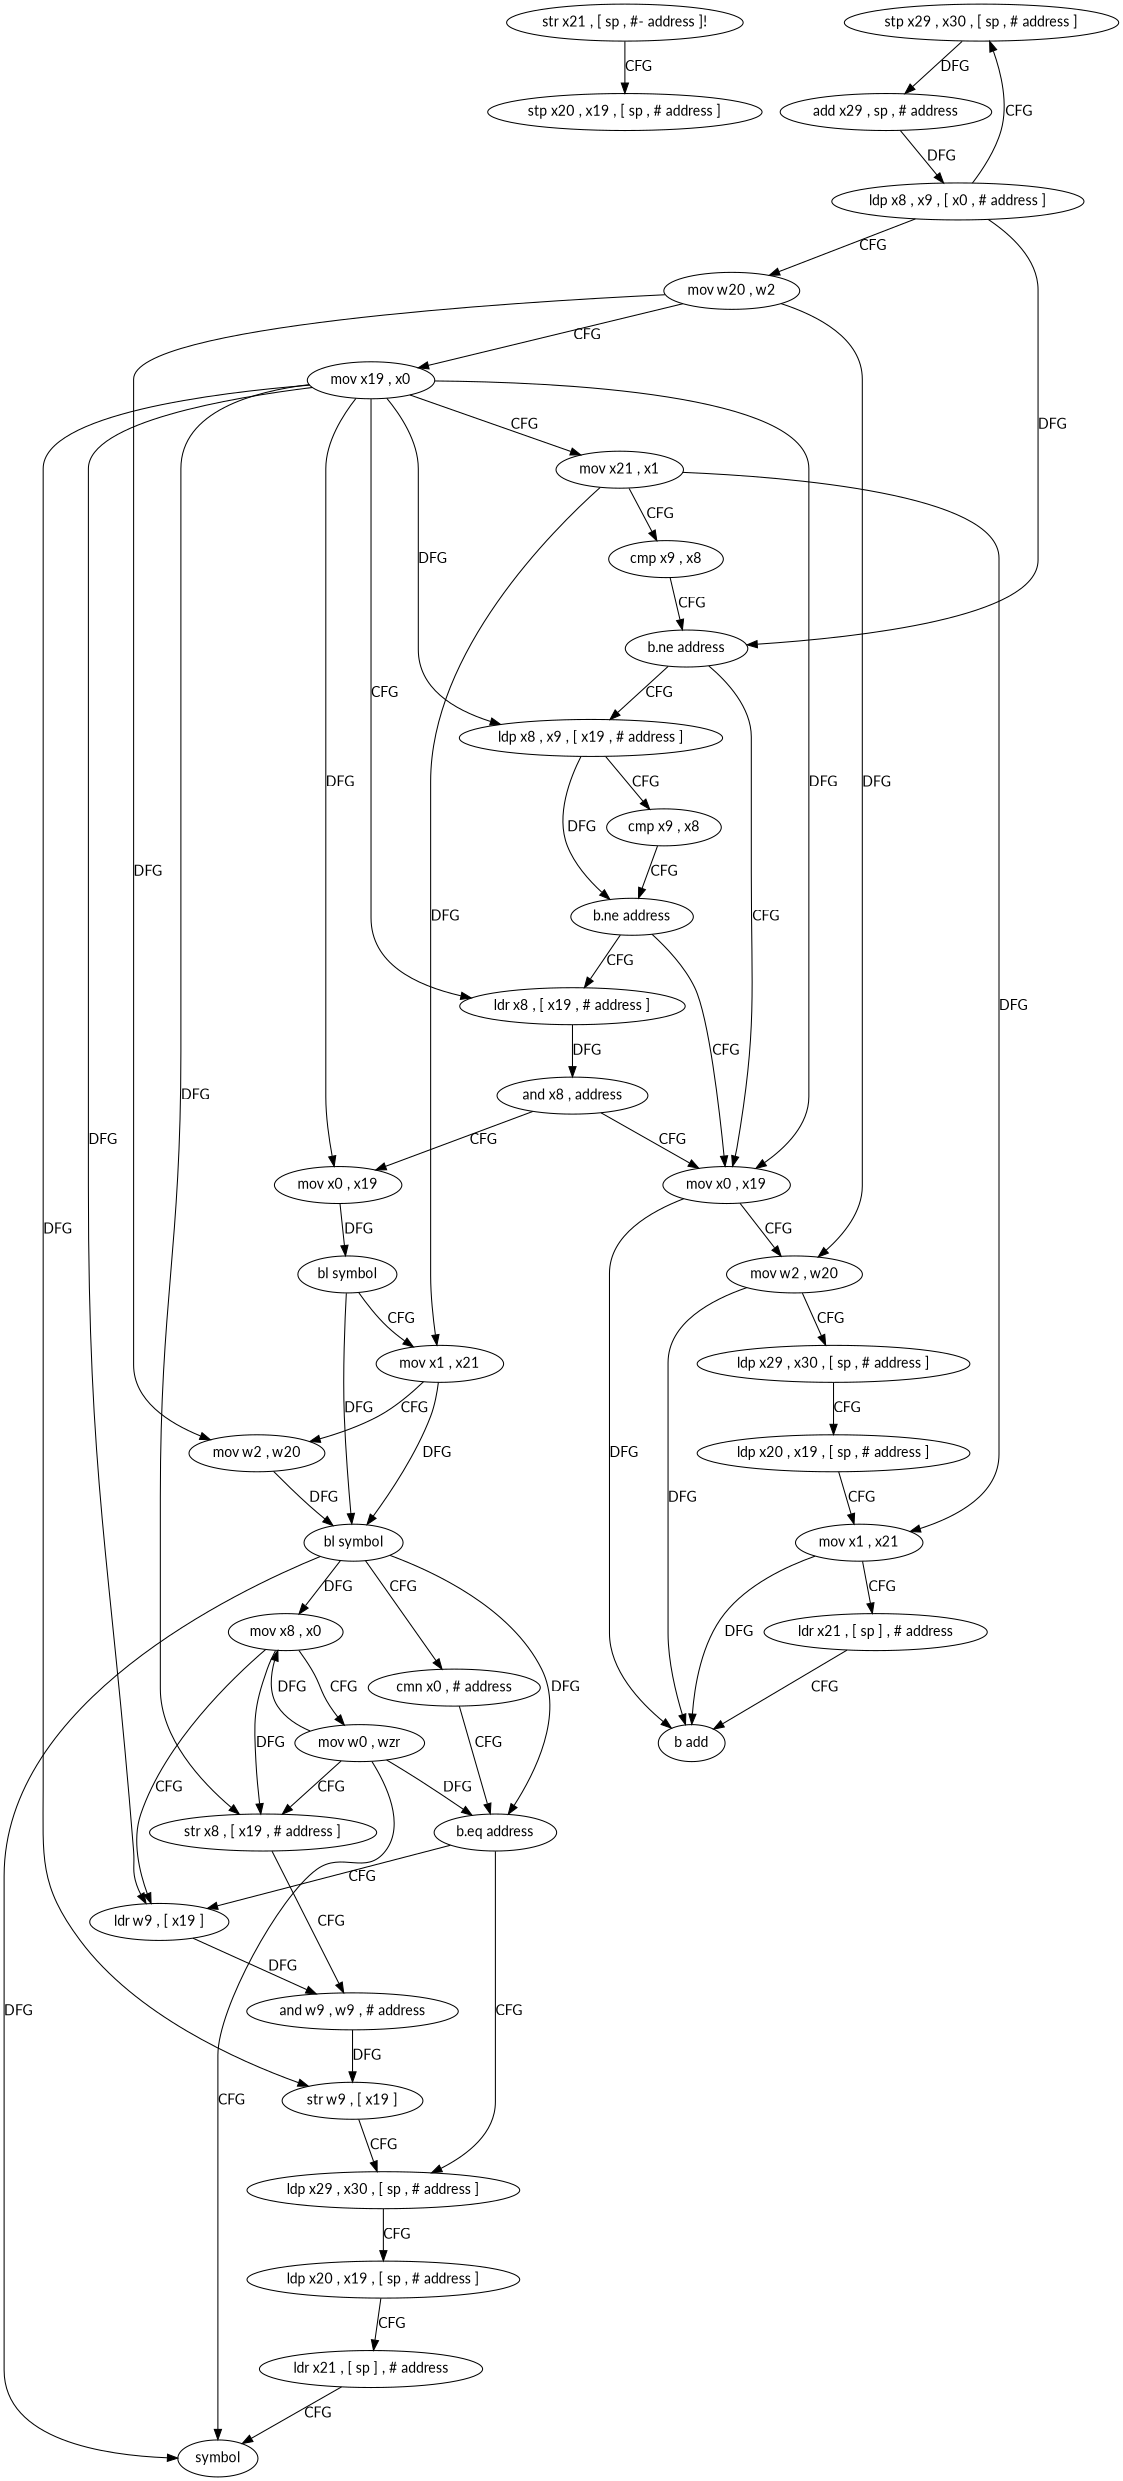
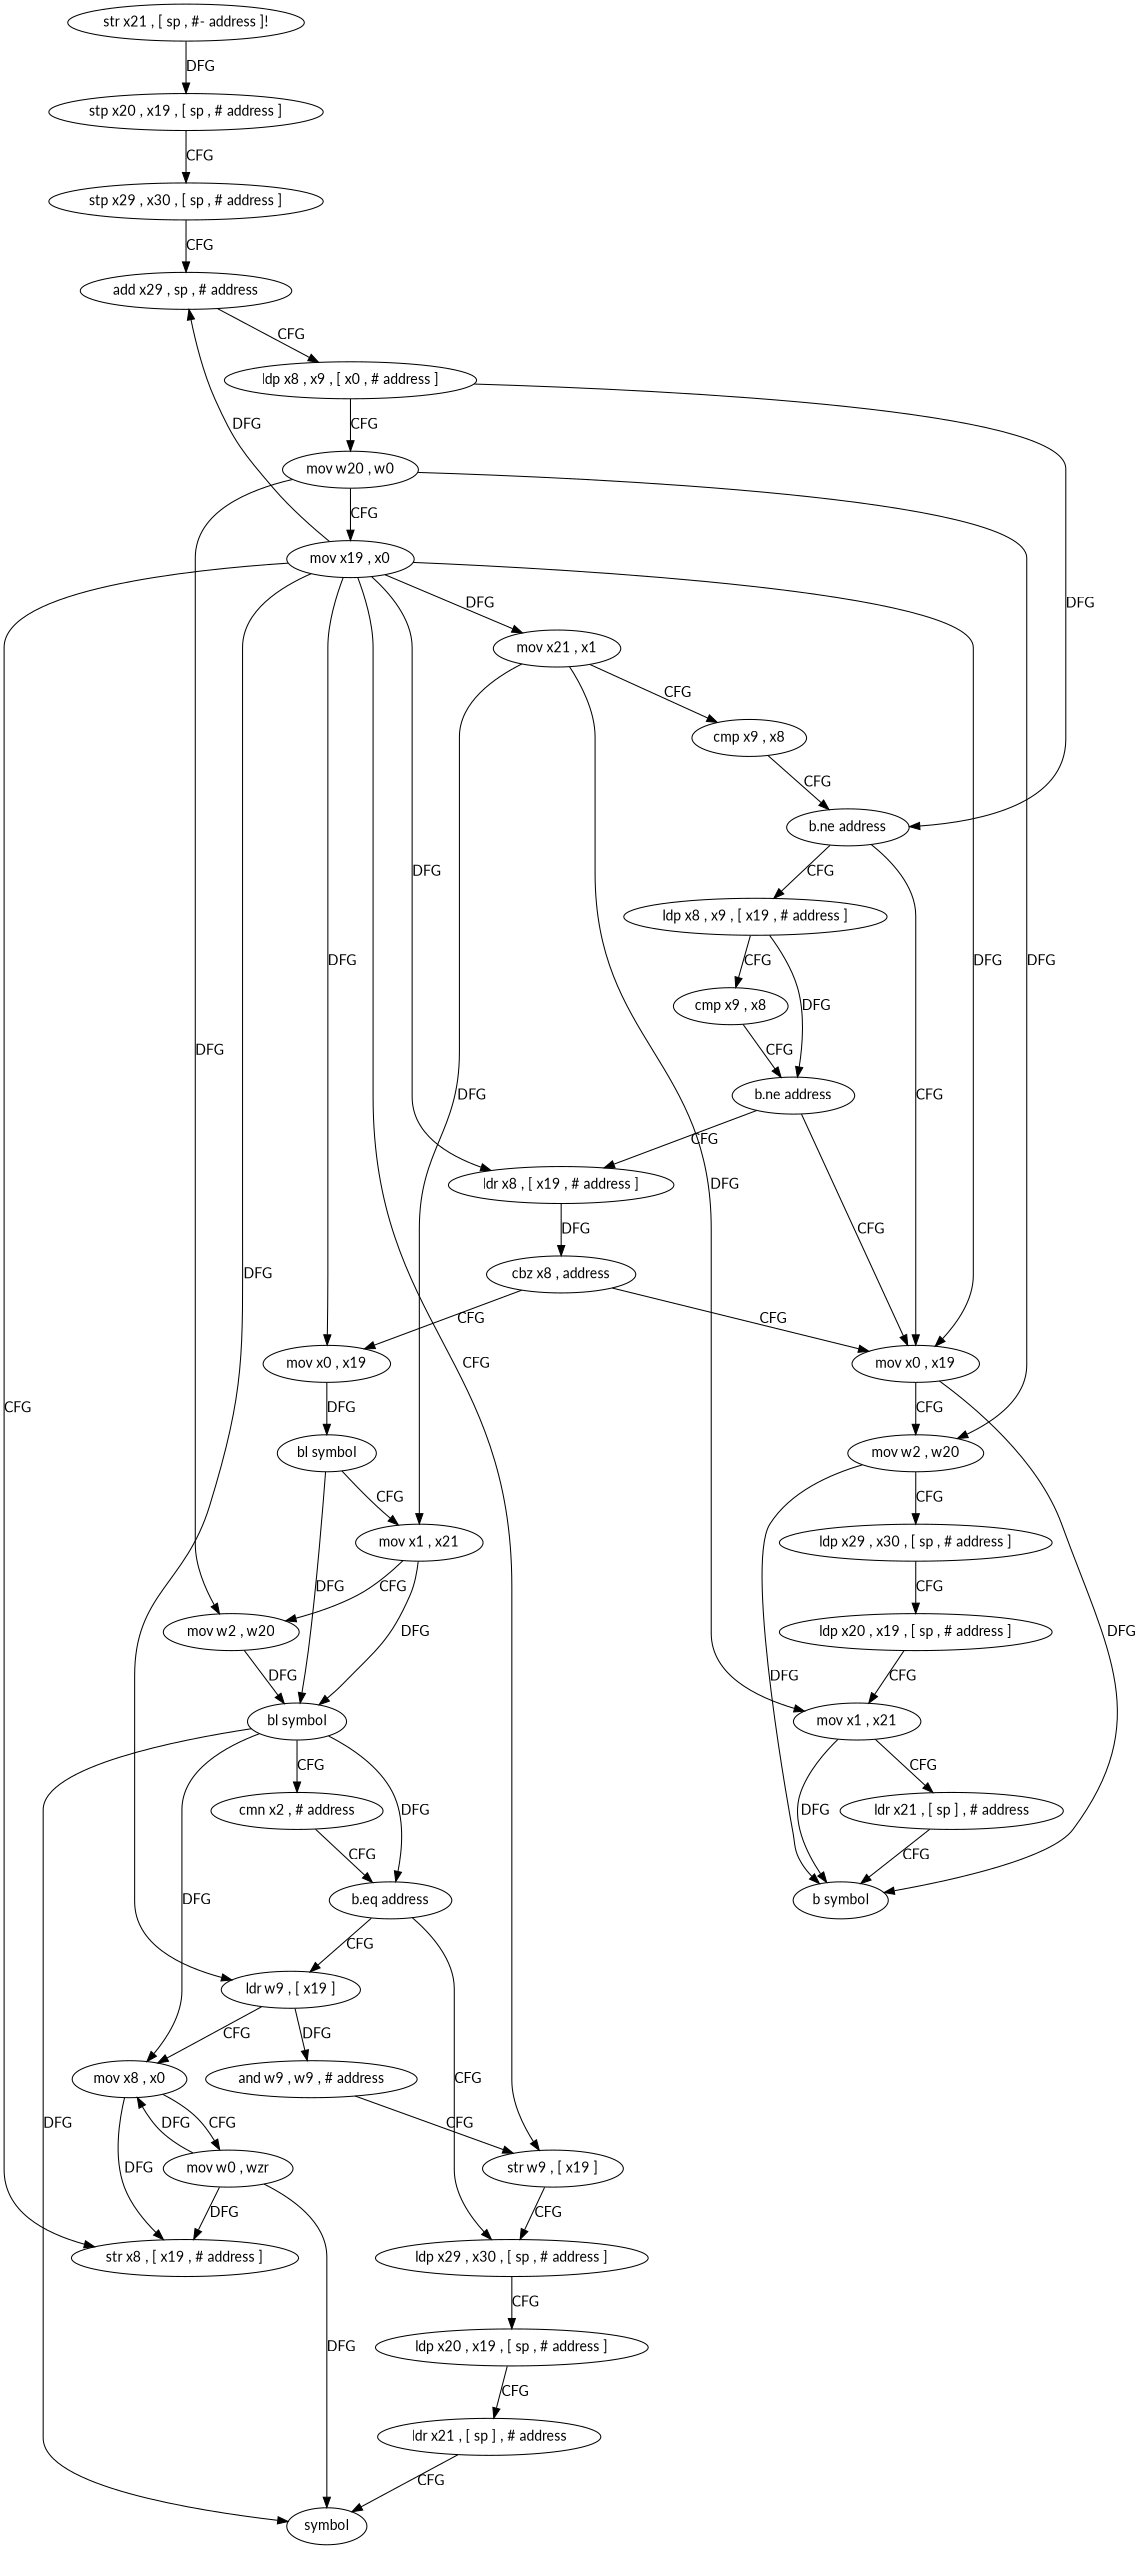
  digraph {
    fontname=Lato
    node [fontname=Lato]
    edge [fontname=Lato]
    n1 [label="str x21 , [ sp , #- address ]!"]
    n2 [label="stp x20 , x19 , [ sp , # address ]"]
    n3 [label="stp x29 , x30 , [ sp , # address ]"]
    n4 [label="add x29 , sp , # address"]
    n5 [label="ldp x8 , x9 , [ x0 , # address ]"]
-   n6 [label="mov w20 , w2"]
+   n6 [label="mov w20 , w0"]
    n7 [label="b.ne address"]
    n8 [label="mov x19 , x0"]
    n9 [label="mov w2 , w20"]
    n10 [label="mov w2 , w20"]
    n11 [label="mov x0 , x19"]
    n12 [label="ldp x8 , x9 , [ x19 , # address ]"]
    n13 [label="mov x21 , x1"]
    n14 [label="ldr x8 , [ x19 , # address ]"]
    n15 [label="mov x0 , x19"]
    n16 [label="ldr w9 , [ x19 ]"]
    n17 [label="str x8 , [ x19 , # address ]"]
    n18 [label="str w9 , [ x19 ]"]
-   n19 [label="b add"]
+   n19 [label="b symbol"]
    n20 [label="ldp x29 , x30 , [ sp , # address ]"]
    n21 [label="bl symbol"]
    n22 [label="cmp x9 , x8"]
    n23 [label="mov x1 , x21"]
    n24 [label="mov x1 , x21"]
    n25 [label="cmp x9 , x8"]
    n26 [label="b.ne address"]
-   n27 [label="and x8 , address"]
+   n27 [label="cbz x8 , address"]
    n28 [label="bl symbol"]
    n29 [label="mov x8 , x0"]
    n30 [label="and w9 , w9 , # address"]
    n31 [label="ldp x29 , x30 , [ sp , # address ]"]
    n32 [label="ldr x21 , [ sp ] , # address"]
    n33 [label="ldp x20 , x19 , [ sp , # address ]"]
-   n34 [label="cmn x0 , # address"]
+   n34 [label="cmn x2 , # address"]
    n35 [label="b.eq address"]
    n36 [label=symbol]
    n37 [label="mov w0 , wzr"]
    n38 [label="ldp x20 , x19 , [ sp , # address ]"]
    n39 [label="ldr x21 , [ sp ] , # address"]
-   n1 -> n2 [label=CFG]
-   n5 -> n3 [label=CFG]
-   n3 -> n4 [label=DFG]
-   n4 -> n5 [label=DFG]
+   n1 -> n2 [label=DFG]
+   n2 -> n3 [label=CFG]
+   n3 -> n4 [label=CFG]
+   n4 -> n5 [label=CFG]
    n5 -> n6 [label=CFG]
    n5 -> n7 [label=DFG]
    n6 -> n8 [label=CFG]
    n6 -> n9 [label=DFG]
    n6 -> n10 [label=DFG]
    n7 -> n11 [label=CFG]
    n7 -> n12 [label=CFG]
    n8 -> n11 [label=DFG]
-   n8 -> n12 [label=DFG]
-   n8 -> n13 [label=CFG]
-   n8 -> n14 [label=CFG]
+   n8 -> n4 [label=DFG]
+   n8 -> n13 [label=DFG]
+   n8 -> n14 [label=DFG]
    n8 -> n15 [label=DFG]
    n8 -> n16 [label=DFG]
-   n8 -> n17 [label=DFG]
-   n8 -> n18 [label=DFG]
+   n8 -> n17 [label=CFG]
+   n8 -> n18 [label=CFG]
    n9 -> n19 [label=DFG]
    n9 -> n20 [label=CFG]
    n10 -> n21 [label=DFG]
    n11 -> n9 [label=CFG]
    n11 -> n19 [label=DFG]
    n12 -> n25 [label=CFG]
    n12 -> n26 [label=DFG]
    n13 -> n22 [label=CFG]
    n13 -> n23 [label=DFG]
    n13 -> n24 [label=DFG]
    n14 -> n27 [label=DFG]
    n15 -> n28 [label=DFG]
-   n29 -> n16 [label=CFG]
+   n16 -> n29 [label=CFG]
    n16 -> n30 [label=DFG]
-   n17 -> n30 [label=CFG]
    n18 -> n31 [label=CFG]
    n20 -> n33 [label=CFG]
    n21 -> n29 [label=DFG]
    n21 -> n34 [label=CFG]
    n21 -> n35 [label=DFG]
    n21 -> n36 [label=DFG]
    n22 -> n7 [label=CFG]
    n23 -> n19 [label=DFG]
    n23 -> n32 [label=CFG]
    n24 -> n10 [label=CFG]
    n24 -> n21 [label=DFG]
    n25 -> n26 [label=CFG]
    n26 -> n11 [label=CFG]
    n26 -> n14 [label=CFG]
    n27 -> n11 [label=CFG]
    n27 -> n15 [label=CFG]
    n28 -> n21 [label=DFG]
    n28 -> n24 [label=CFG]
    n29 -> n17 [label=DFG]
    n29 -> n37 [label=CFG]
-   n30 -> n18 [label=DFG]
+   n30 -> n18 [label=CFG]
    n31 -> n38 [label=CFG]
    n32 -> n19 [label=CFG]
    n33 -> n23 [label=CFG]
    n34 -> n35 [label=CFG]
    n35 -> n16 [label=CFG]
    n35 -> n31 [label=CFG]
-   n37 -> n17 [label=CFG]
+   n37 -> n17 [label=DFG]
    n37 -> n29 [label=DFG]
-   n37 -> n35 [label=DFG]
-   n37 -> n36 [label=CFG]
+   n37 -> n36 [label=DFG]
    n38 -> n39 [label=CFG]
    n39 -> n36 [label=CFG]
  }
